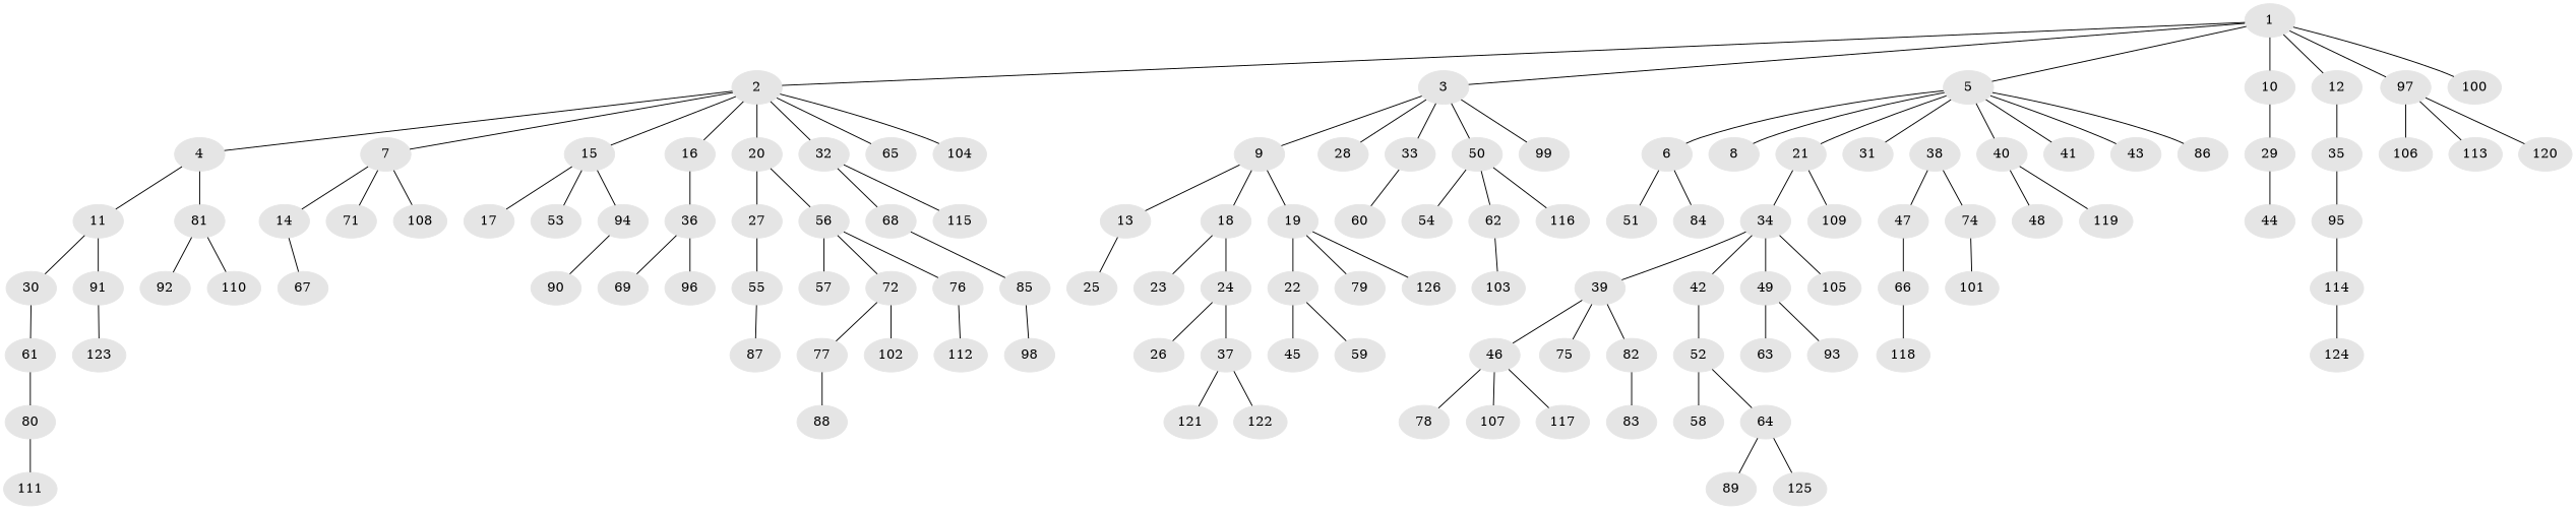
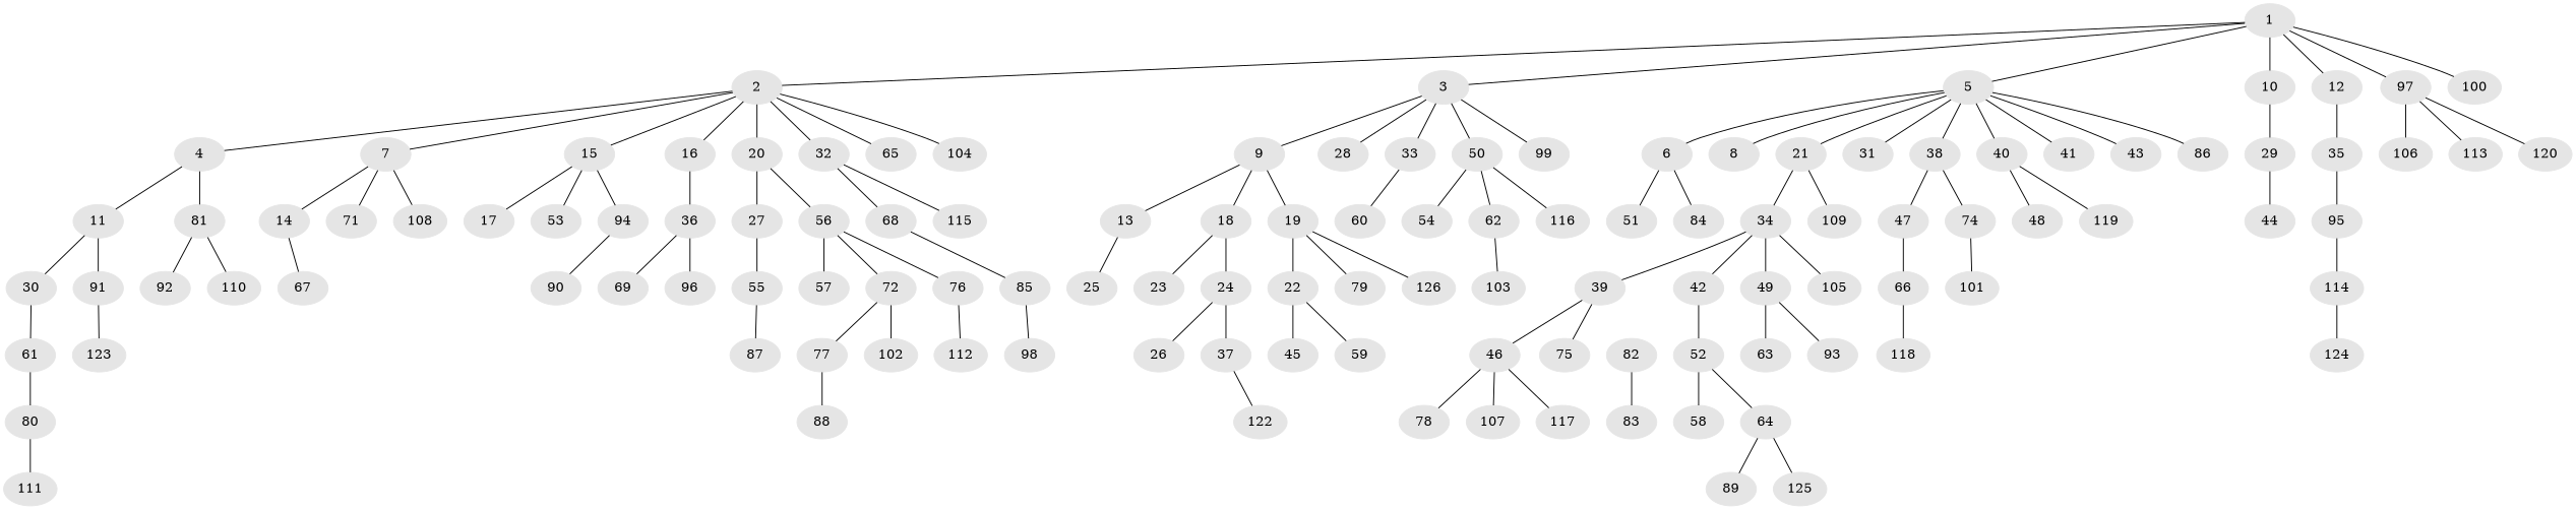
  graph {
    node [color=gray90 style=filled]
    1
    2
    3
    5
    10
    12
    97
    100
    4
    7
    15
    16
    20
    32
    65
    104
    9
    28
    33
    50
    99
    6
    8
    21
    31
    38
    40
    41
    43
    86
    29
    35
    106
    113
    120
    11
    81
    14
    71
    108
    17
    53
    94
    36
    27
    56
    68
    115
    13
    18
    19
    60
    54
    62
    116
    30
    91
    92
    110
    51
    84
    34
    109
    47
    74
    48
    119
    67
    25
    23
    24
    22
    79
    126
    44
    61
    123
    95
    90
    69
    96
    26
    37
    45
    59
    55
    57
    72
    76
    39
    42
    49
    105
-   121
    122
    87
    80
    85
    46
    75
    82
    52
    63
    93
    114
    66
    101
    78
    107
    117
    83
    58
    64
    118
    103
    89
    125
    77
    102
    112
    111
    98
    88
    124
    1 -- 2
    1 -- 3
    1 -- 5
    1 -- 10
    1 -- 12
    1 -- 97
    1 -- 100
    2 -- 4
    2 -- 7
    2 -- 15
    2 -- 16
    2 -- 20
    2 -- 32
    2 -- 65
    2 -- 104
    3 -- 9
    3 -- 28
    3 -- 33
    3 -- 50
    3 -- 99
    5 -- 6
    5 -- 8
    5 -- 21
    5 -- 31
+   5 -- 38
    5 -- 40
    5 -- 41
    5 -- 43
    5 -- 86
    10 -- 29
    12 -- 35
    97 -- 106
    97 -- 113
    97 -- 120
    4 -- 11
    4 -- 81
    7 -- 14
    7 -- 71
    7 -- 108
    15 -- 17
    15 -- 53
    15 -- 94
    16 -- 36
    20 -- 27
    20 -- 56
    32 -- 68
    32 -- 115
    9 -- 13
    9 -- 18
    9 -- 19
    33 -- 60
    50 -- 54
    50 -- 62
    50 -- 116
    6 -- 51
    6 -- 84
    21 -- 34
    21 -- 109
    38 -- 47
    38 -- 74
    40 -- 48
    40 -- 119
    29 -- 44
    35 -- 95
    11 -- 30
    11 -- 91
    81 -- 92
    81 -- 110
    14 -- 67
    94 -- 90
    36 -- 69
    36 -- 96
    27 -- 55
    56 -- 57
    56 -- 72
    56 -- 76
    68 -- 85
    13 -- 25
    18 -- 23
    18 -- 24
    19 -- 22
    19 -- 79
    19 -- 126
    62 -- 103
    30 -- 61
    91 -- 123
    34 -- 39
    34 -- 42
    34 -- 49
    34 -- 105
    47 -- 66
    74 -- 101
    24 -- 26
    24 -- 37
    22 -- 45
    22 -- 59
    61 -- 80
    95 -- 114
-   37 -- 121
    37 -- 122
    55 -- 87
    72 -- 77
    72 -- 102
    76 -- 112
    39 -- 46
    39 -- 75
-   39 -- 82
    42 -- 52
    49 -- 63
    49 -- 93
    80 -- 111
    85 -- 98
    46 -- 78
    46 -- 107
    46 -- 117
    82 -- 83
    52 -- 58
    52 -- 64
    114 -- 124
    66 -- 118
    64 -- 89
    64 -- 125
    77 -- 88
  }
